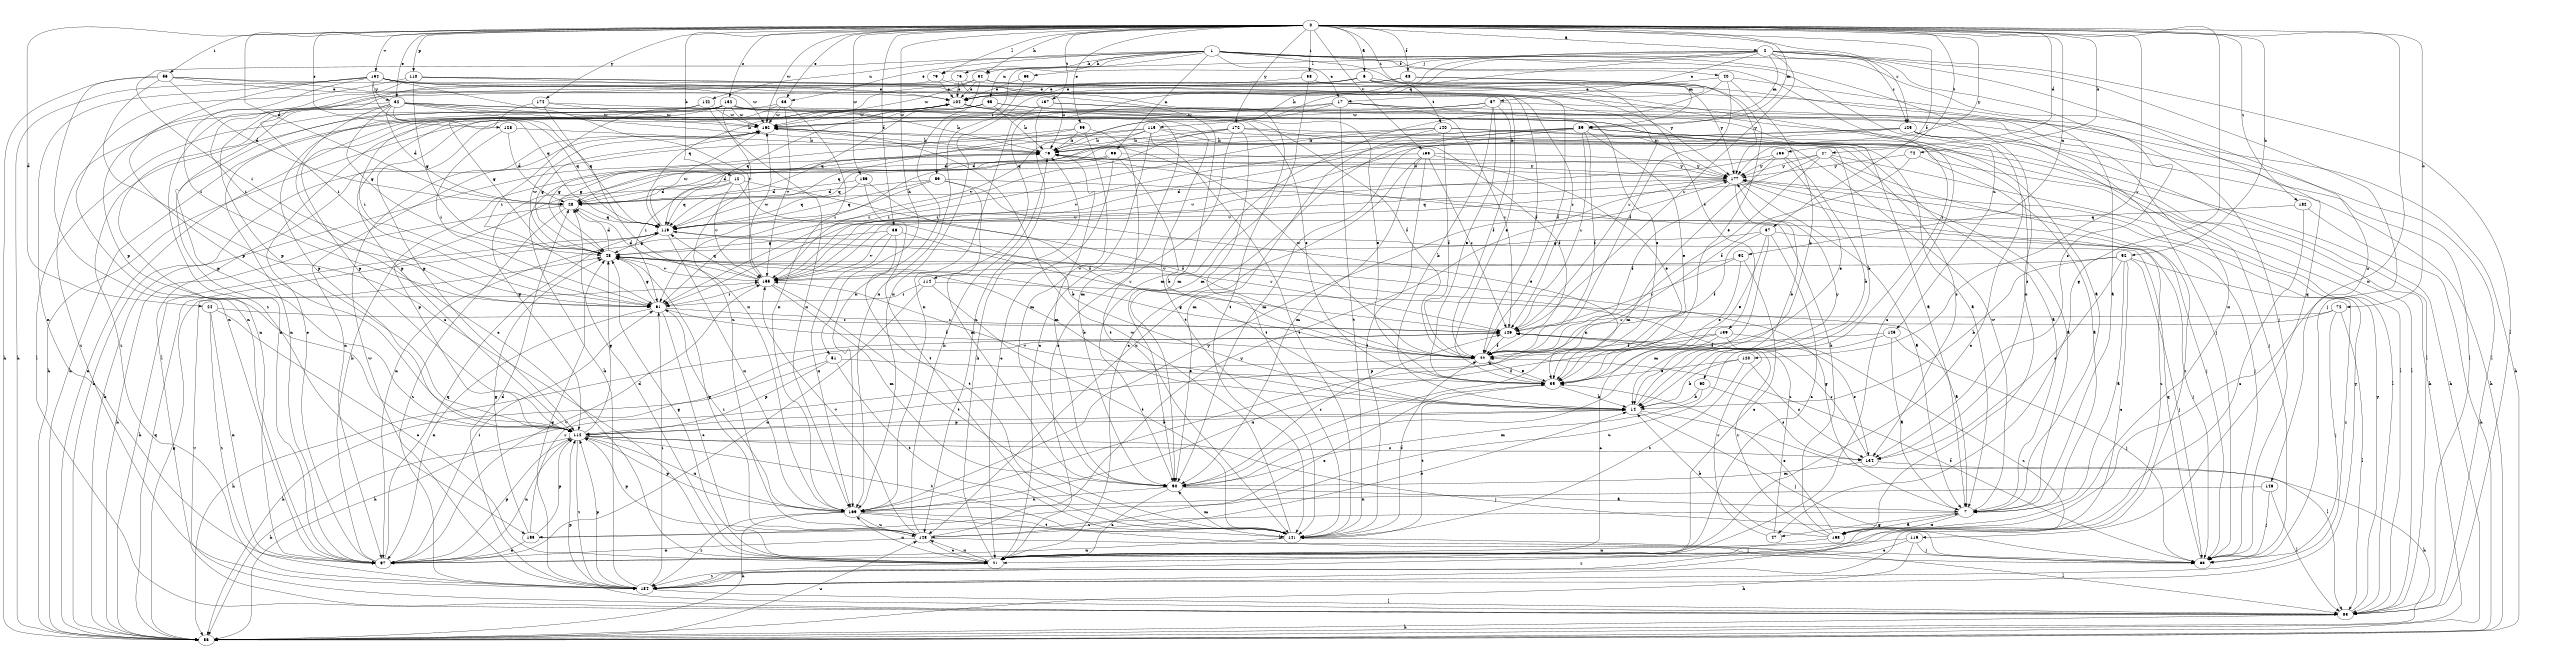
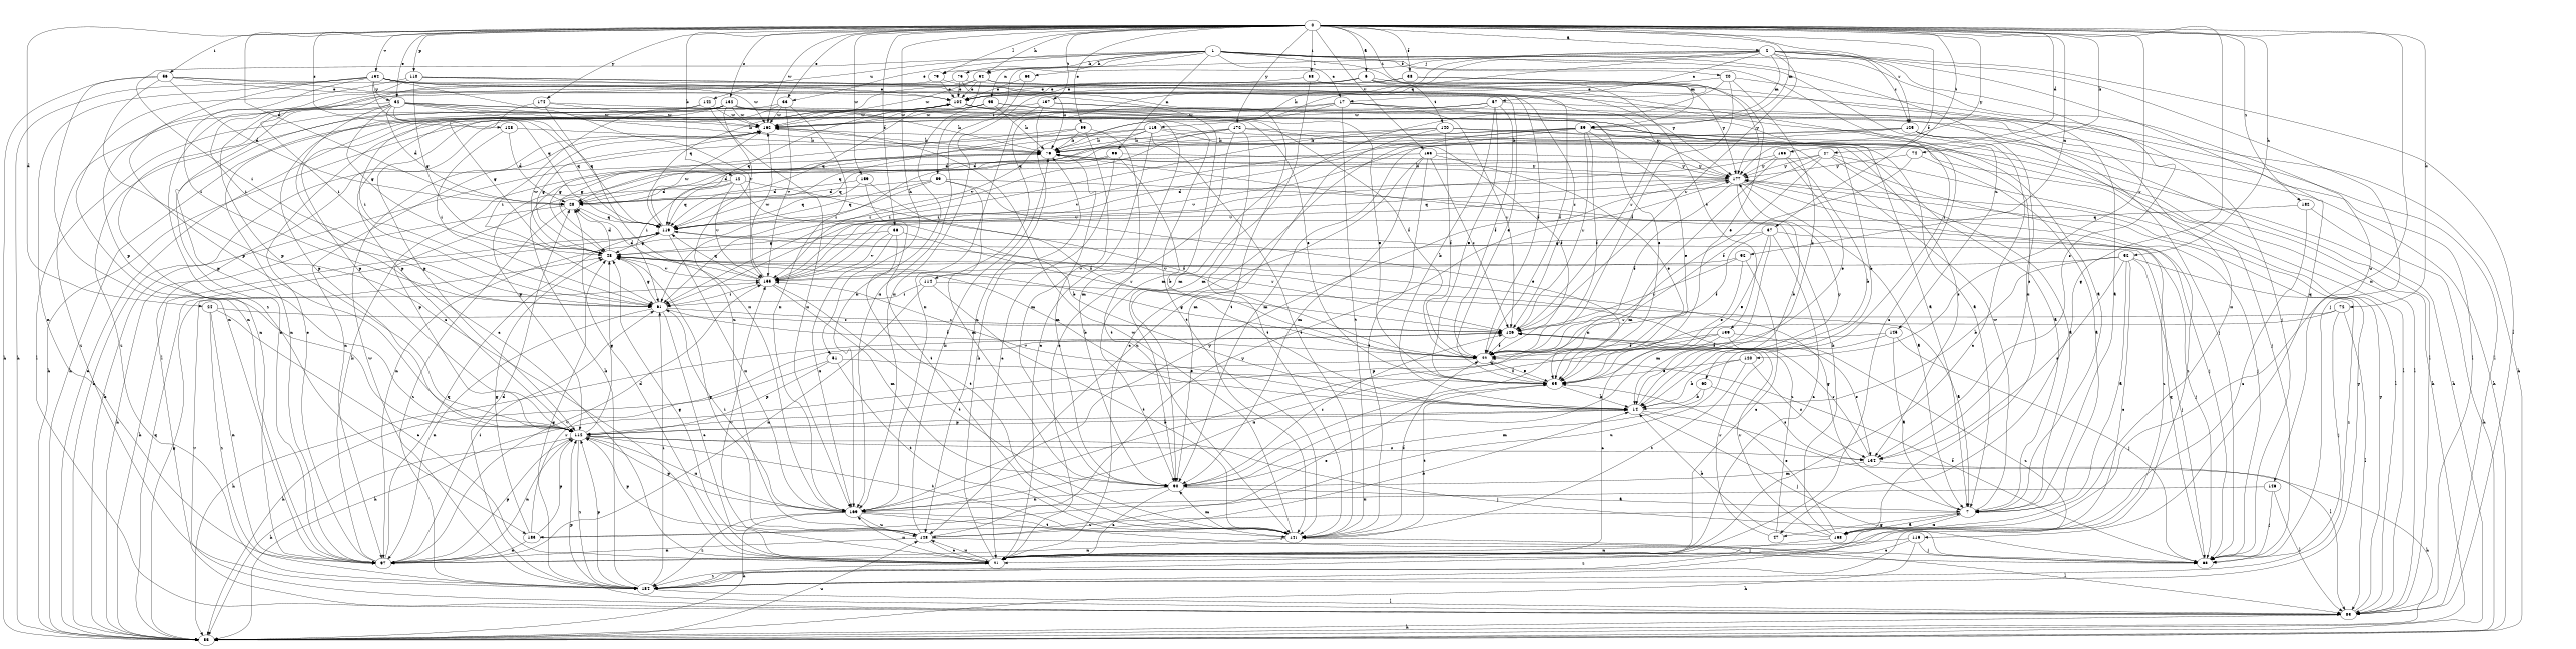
  strict digraph {
    0
    2
    6
    12
    24
    27
    28
    32
    33
    36
    37
    38
    47
    51
    52
    54
    56
    57
    58
    72
    74
    79
    89
    92
    99
    110
    120
    125
    128
    132
    135
    137
    153
    154
    159
    162
    168
    172
    174
    177
    182
    17
    63
    68
    76
    83
    114
    115
    116
    126
    134
    104
    112
    139
    140
    183
    14
    42
    119
    155
    21
    184
    97
    7
    169
    55
    48
    35
    141
    90
    61
    148
    1
    40
    59
    60
    75
    95
    96
    142
    145
    146
    0 -> 2 [label=a]
    0 -> 6 [label=a]
    0 -> 12 [label=b]
    0 -> 24 [label=d]
    0 -> 27 [label=d]
    0 -> 28 [label=d]
    0 -> 32 [label=e]
    0 -> 33 [label=e]
    0 -> 36 [label=f]
    0 -> 37 [label=f]
    0 -> 38 [label=f]
    0 -> 47 [label=g]
    0 -> 51 [label=h]
    0 -> 52 [label=h]
    0 -> 54 [label=h]
    0 -> 56 [label=i]
    0 -> 57 [label=i]
    0 -> 58 [label=i]
    0 -> 72 [label=k]
    0 -> 74 [label=k]
    0 -> 79 [label=l]
    0 -> 89 [label=m]
    0 -> 92 [label=n]
    0 -> 99 [label=o]
    0 -> 110 [label=p]
    0 -> 120 [label=r]
    0 -> 125 [label=r]
    0 -> 128 [label=s]
    0 -> 132 [label=s]
    0 -> 135 [label=t]
    0 -> 137 [label=t]
    0 -> 153 [label=v]
    0 -> 154 [label=v]
    0 -> 159 [label=w]
    0 -> 162 [label=w]
    0 -> 168 [label=x]
    0 -> 172 [label=y]
    0 -> 174 [label=y]
    0 -> 177 [label=y]
    0 -> 182 [label=z]
    2 -> 79 [label=l]
    2 -> 89 [label=m]
    2 -> 125 [label=r]
    2 -> 17 [label=c]
    2 -> 63 [label=j]
    2 -> 68 [label=j]
    2 -> 76 [label=k]
    2 -> 83 [label=l]
    2 -> 114 [label=q]
    2 -> 115 [label=q]
    2 -> 116 [label=q]
    2 -> 126 [label=r]
    2 -> 134 [label=s]
    6 -> 168 [label=x]
    6 -> 177 [label=y]
    6 -> 104 [label=o]
    6 -> 112 [label=p]
    6 -> 139 [label=t]
    6 -> 140 [label=t]
    6 -> 183 [label=z]
    12 -> 28 [label=d]
    12 -> 112 [label=p]
    12 -> 14 [label=b]
    12 -> 42 [label=f]
    12 -> 119 [label=q]
    12 -> 155 [label=v]
    24 -> 126 [label=r]
    24 -> 21 [label=c]
    24 -> 184 [label=z]
    24 -> 97 [label=n]
    27 -> 28 [label=d]
    27 -> 177 [label=y]
    27 -> 83 [label=l]
    27 -> 155 [label=v]
    27 -> 184 [label=z]
    27 -> 7 [label=a]
    27 -> 169 [label=x]
    28 -> 119 [label=q]
    28 -> 184 [label=z]
    28 -> 55 [label=h]
    32 -> 28 [label=d]
    32 -> 162 [label=w]
    32 -> 177 [label=y]
    32 -> 76 [label=k]
    32 -> 112 [label=p]
    32 -> 119 [label=q]
    32 -> 21 [label=c]
    32 -> 184 [label=z]
    32 -> 97 [label=n]
    32 -> 169 [label=x]
    32 -> 48 [label=g]
    32 -> 35 [label=e]
    33 -> 162 [label=w]
    33 -> 112 [label=p]
    33 -> 155 [label=v]
    33 -> 97 [label=n]
    33 -> 169 [label=x]
    36 -> 126 [label=r]
    36 -> 155 [label=v]
    36 -> 169 [label=x]
    36 -> 48 [label=g]
    36 -> 141 [label=t]
    37 -> 68 [label=j]
    37 -> 42 [label=f]
    37 -> 21 [label=c]
    37 -> 48 [label=g]
    37 -> 35 [label=e]
    37 -> 90 [label=m]
    38 -> 177 [label=y]
    38 -> 104 [label=o]
    38 -> 169 [label=x]
    38 -> 35 [label=e]
    47 -> 126 [label=r]
    47 -> 48 [label=z]
    51 -> 112 [label=p]
    51 -> 55 [label=h]
    51 -> 35 [label=e]
    51 -> 141 [label=t]
    52 -> 68 [label=j]
    52 -> 134 [label=s]
    52 -> 14 [label=b]
    52 -> 155 [label=v]
    52 -> 21 [label=c]
    52 -> 184 [label=z]
    52 -> 7 [label=a]
    54 -> 162 [label=w]
    54 -> 177 [label=y]
    54 -> 68 [label=j]
    54 -> 104 [label=o]
    54 -> 119 [label=q]
    54 -> 169 [label=x]
    56 -> 28 [label=d]
    56 -> 126 [label=r]
    56 -> 104 [label=o]
    56 -> 21 [label=c]
    56 -> 97 [label=n]
    56 -> 55 [label=h]
    56 -> 35 [label=e]
    57 -> 162 [label=w]
    57 -> 68 [label=j]
    57 -> 83 [label=l]
    57 -> 14 [label=b]
    57 -> 42 [label=f]
    57 -> 55 [label=h]
    57 -> 35 [label=e]
    58 -> 104 [label=o]
    58 -> 21 [label=c]
    58 -> 90 [label=m]
    72 -> 68 [label=j]
    72 -> 83 [label=l]
    72 -> 126 [label=r]
    72 -> 112 [label=p]
    74 -> 177 [label=y]
    74 -> 42 [label=f]
    74 -> 7 [label=a]
    79 -> 104 [label=o]
    79 -> 141 [label=t]
    79 -> 61 [label=i]
    89 -> 28 [label=d]
    89 -> 76 [label=k]
    89 -> 83 [label=l]
    89 -> 126 [label=r]
    89 -> 42 [label=f]
    89 -> 155 [label=v]
    89 -> 21 [label=c]
    89 -> 55 [label=h]
    89 -> 35 [label=e]
    89 -> 90 [label=m]
    92 -> 126 [label=r]
    92 -> 155 [label=v]
    92 -> 21 [label=c]
    92 -> 35 [label=e]
    99 -> 76 [label=k]
    99 -> 119 [label=q]
    99 -> 48 [label=g]
    99 -> 141 [label=t]
    99 -> 90 [label=m]
    110 -> 126 [label=r]
    110 -> 104 [label=o]
    110 -> 112 [label=p]
    110 -> 97 [label=n]
    110 -> 7 [label=a]
    110 -> 48 [label=g]
    120 -> 134 [label=s]
    120 -> 14 [label=b]
    120 -> 35 [label=e]
    120 -> 141 [label=t]
    125 -> 68 [label=j]
    125 -> 76 [label=k]
    125 -> 155 [label=v]
    125 -> 21 [label=c]
    125 -> 55 [label=h]
    125 -> 61 [label=i]
    128 -> 28 [label=d]
    128 -> 76 [label=k]
    128 -> 61 [label=i]
    132 -> 162 [label=w]
    132 -> 76 [label=k]
    132 -> 83 [label=l]
    132 -> 112 [label=p]
    132 -> 184 [label=z]
    132 -> 7 [label=a]
    132 -> 90 [label=m]
    132 -> 61 [label=i]
    132 -> 148 [label=u]
    135 -> 177 [label=y]
    135 -> 14 [label=b]
    135 -> 155 [label=v]
    135 -> 35 [label=e]
    135 -> 90 [label=m]
    137 -> 83 [label=l]
    137 -> 134 [label=s]
    137 -> 169 [label=x]
    137 -> 148 [label=u]
    153 -> 177 [label=y]
    153 -> 126 [label=r]
    153 -> 112 [label=p]
    153 -> 35 [label=e]
    153 -> 141 [label=t]
    153 -> 90 [label=m]
    153 -> 148 [label=u]
    154 -> 32 [label=y]
    154 -> 162 [label=w]
    154 -> 112 [label=p]
    154 -> 42 [label=f]
    154 -> 119 [label=q]
    154 -> 155 [label=v]
    154 -> 97 [label=n]
    154 -> 55 [label=h]
    154 -> 90 [label=m]
    154 -> 61 [label=i]
    159 -> 28 [label=d]
    159 -> 42 [label=f]
    159 -> 119 [label=q]
    159 -> 141 [label=t]
    162 -> 76 [label=k]
    162 -> 55 [label=h]
    162 -> 48 [label=g]
    168 -> 76 [label=k]
    168 -> 126 [label=r]
    168 -> 14 [label=b]
    168 -> 184 [label=z]
    168 -> 7 [label=a]
    168 -> 35 [label=e]
    172 -> 28 [label=d]
    172 -> 76 [label=k]
    172 -> 134 [label=s]
    172 -> 14 [label=b]
    172 -> 21 [label=c]
    172 -> 141 [label=t]
    172 -> 61 [label=i]
    174 -> 162 [label=w]
    174 -> 119 [label=q]
    174 -> 7 [label=a]
    174 -> 48 [label=g]
    177 -> 28 [label=d]
    177 -> 68 [label=j]
    177 -> 76 [label=k]
    177 -> 14 [label=b]
    177 -> 42 [label=f]
    177 -> 119 [label=q]
    177 -> 184 [label=z]
    177 -> 7 [label=a]
    182 -> 119 [label=q]
    182 -> 21 [label=c]
    182 -> 55 [label=h]
    17 -> 162 [label=w]
    17 -> 126 [label=r]
    17 -> 112 [label=p]
    17 -> 155 [label=v]
    17 -> 55 [label=h]
    17 -> 35 [label=e]
    17 -> 141 [label=t]
    63 -> 104 [label=o]
    63 -> 169 [label=x]
    68 -> 42 [label=f]
    68 -> 119 [label=q]
    76 -> 177 [label=y]
    76 -> 90 [label=m]
    83 -> 177 [label=y]
    83 -> 112 [label=p]
    83 -> 155 [label=v]
    83 -> 55 [label=h]
    114 -> 97 [label=n]
    114 -> 7 [label=a]
    114 -> 141 [label=t]
    114 -> 61 [label=i]
    115 -> 76 [label=k]
    115 -> 42 [label=f]
    115 -> 21 [label=c]
    115 -> 97 [label=n]
    115 -> 55 [label=h]
    115 -> 48 [label=g]
    115 -> 141 [label=t]
    115 -> 61 [label=i]
    116 -> 68 [label=j]
    116 -> 21 [label=c]
    116 -> 97 [label=n]
    116 -> 55 [label=h]
    126 -> 42 [label=f]
    126 -> 55 [label=h]
    134 -> 126 [label=r]
    134 -> 55 [label=h]
    134 -> 90 [label=m]
    104 -> 162 [label=w]
    104 -> 83 [label=l]
    104 -> 42 [label=f]
    104 -> 119 [label=q]
    104 -> 55 [label=h]
    104 -> 141 [label=t]
    112 -> 68 [label=j]
    112 -> 134 [label=s]
    112 -> 14 [label=b]
    112 -> 184 [label=z]
    112 -> 97 [label=n]
    112 -> 169 [label=x]
    112 -> 55 [label=h]
    112 -> 48 [label=g]
    112 -> 141 [label=t]
    139 -> 134 [label=s]
    139 -> 42 [label=f]
    139 -> 21 [label=c]
    139 -> 184 [label=z]
    139 -> 169 [label=x]
    140 -> 76 [label=k]
    140 -> 83 [label=l]
    140 -> 42 [label=f]
    140 -> 7 [label=a]
    140 -> 90 [label=m]
    140 -> 61 [label=i]
    183 -> 126 [label=r]
    183 -> 112 [label=p]
    183 -> 97 [label=n]
    183 -> 48 [label=g]
    183 -> 35 [label=e]
    14 -> 177 [label=y]
    14 -> 68 [label=j]
    14 -> 83 [label=l]
    14 -> 112 [label=p]
    14 -> 155 [label=v]
-   42 -> 162 [label=w]
+   137 -> 162 [label=w]
    42 -> 55 [label=h]
    42 -> 48 [label=g]
    42 -> 35 [label=e]
    119 -> 162 [label=w]
    119 -> 126 [label=r]
    119 -> 169 [label=x]
    119 -> 55 [label=h]
    119 -> 48 [label=g]
    155 -> 28 [label=d]
    155 -> 162 [label=w]
    155 -> 119 [label=q]
    155 -> 141 [label=t]
    155 -> 90 [label=m]
    155 -> 61 [label=i]
    21 -> 28 [label=d]
    21 -> 76 [label=k]
-   148 -> 155 [label=v]
+   21 -> 155 [label=v]
    21 -> 184 [label=z]
    21 -> 169 [label=x]
    21 -> 48 [label=g]
    21 -> 148 [label=u]
    184 -> 28 [label=d]
    184 -> 162 [label=w]
    184 -> 177 [label=y]
    184 -> 76 [label=k]
    184 -> 83 [label=l]
    184 -> 112 [label=p]
    184 -> 48 [label=g]
    184 -> 61 [label=i]
    97 -> 76 [label=k]
    97 -> 104 [label=o]
    97 -> 112 [label=p]
    97 -> 119 [label=q]
    97 -> 155 [label=v]
    97 -> 61 [label=i]
    7 -> 47 [label=g]
    7 -> 162 [label=w]
    7 -> 168 [label=x]
    7 -> 183 [label=z]
    7 -> 48 [label=g]
    169 -> 177 [label=y]
-   169 -> 68 [label=k]
+   169 -> 68 [label=j]
    169 -> 112 [label=p]
    169 -> 184 [label=z]
    169 -> 55 [label=h]
    169 -> 141 [label=t]
    169 -> 61 [label=i]
    169 -> 148 [label=u]
    55 -> 76 [label=k]
    55 -> 104 [label=o]
    55 -> 119 [label=q]
    55 -> 48 [label=g]
    55 -> 148 [label=u]
    48 -> 28 [label=d]
    48 -> 162 [label=w]
    48 -> 14 [label=b]
    48 -> 155 [label=v]
    35 -> 14 [label=b]
    35 -> 42 [label=f]
    35 -> 141 [label=t]
    141 -> 162 [label=w]
    141 -> 83 [label=l]
    141 -> 42 [label=f]
    141 -> 97 [label=n]
    141 -> 90 [label=m]
    90 -> 126 [label=r]
    90 -> 21 [label=c]
    90 -> 7 [label=a]
    90 -> 169 [label=x]
    61 -> 126 [label=r]
    61 -> 42 [label=f]
    61 -> 21 [label=c]
    61 -> 97 [label=n]
    61 -> 48 [label=g]
    148 -> 177 [label=y]
    148 -> 68 [label=j]
    148 -> 76 [label=k]
    148 -> 112 [label=p]
    148 -> 14 [label=b]
    148 -> 21 [label=c]
    148 -> 97 [label=n]
    148 -> 48 [label=g]
    1 -> 33 [label=e]
    1 -> 54 [label=h]
    1 -> 89 [label=m]
    1 -> 168 [label=x]
    1 -> 17 [label=c]
    1 -> 61 [label=i]
    1 -> 40 [label=f]
    1 -> 59 [label=i]
    1 -> 60 [label=i]
    1 -> 75 [label=k]
    1 -> 95 [label=n]
    1 -> 96 [label=n]
    1 -> 142 [label=u]
    1 -> 145 [label=u]
    1 -> 146 [label=u]
    40 -> 104 [label=o]
    40 -> 14 [label=b]
    40 -> 42 [label=f]
    40 -> 7 [label=a]
    40 -> 90 [label=m]
    59 -> 28 [label=d]
    59 -> 68 [label=j]
    59 -> 119 [label=q]
    59 -> 97 [label=n]
    59 -> 35 [label=e]
    59 -> 90 [label=m]
    60 -> 134 [label=s]
    60 -> 14 [label=b]
    60 -> 90 [label=m]
    75 -> 76 [label=k]
    75 -> 104 [label=o]
    75 -> 42 [label=f]
    75 -> 61 [label=i]
    95 -> 162 [label=w]
    95 -> 76 [label=k]
    95 -> 83 [label=l]
    95 -> 112 [label=p]
    95 -> 119 [label=q]
    95 -> 35 [label=e]
    96 -> 177 [label=y]
    96 -> 14 [label=b]
    96 -> 119 [label=q]
    96 -> 21 [label=c]
    96 -> 61 [label=i]
    142 -> 162 [label=w]
    142 -> 97 [label=n]
    142 -> 169 [label=x]
    142 -> 61 [label=i]
    145 -> 68 [label=j]
    145 -> 42 [label=f]
    145 -> 7 [label=a]
    145 -> 148 [label=u]
    146 -> 68 [label=j]
    146 -> 83 [label=l]
    146 -> 169 [label=x]
  }
